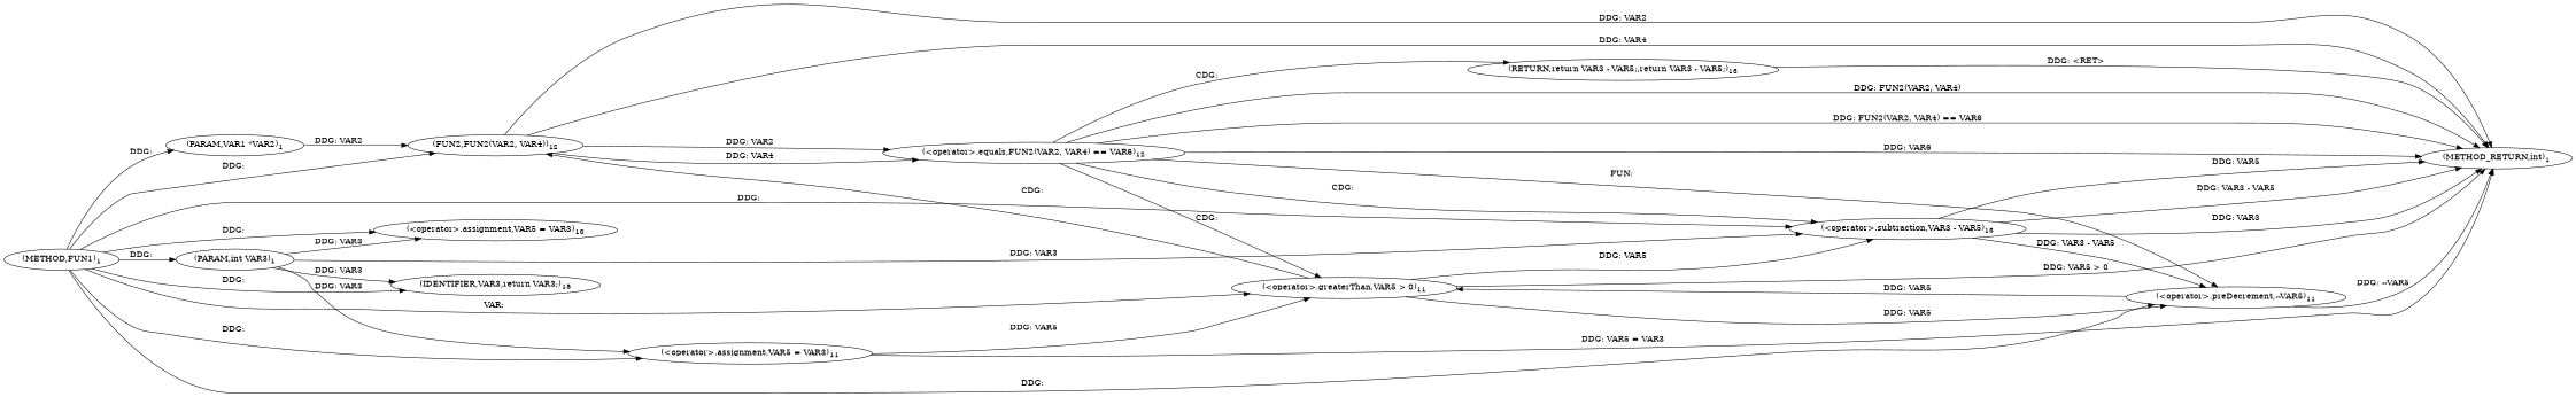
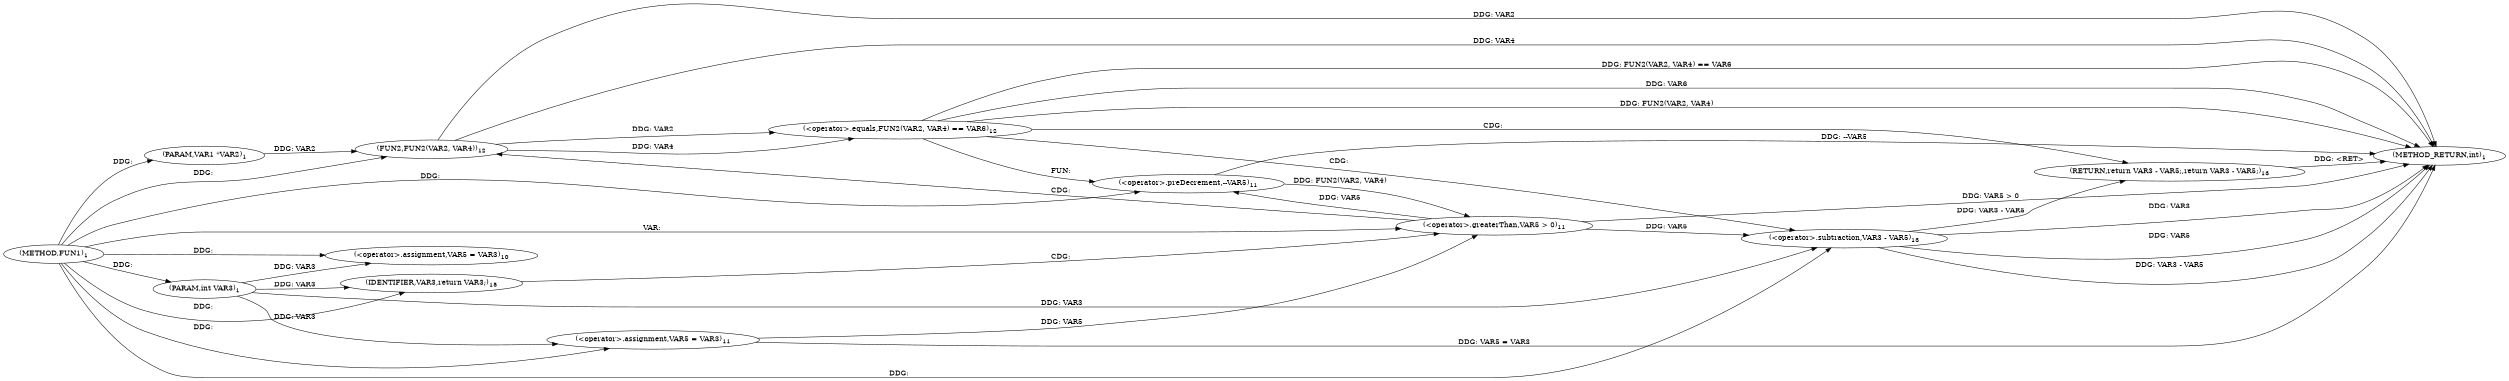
  digraph {
    rankdir=LR
    n1 [label=<(METHOD,FUN1)<SUB>1</SUB>>]
    n2 [label=<(PARAM,VAR1 *VAR2)<SUB>1</SUB>>]
    n3 [label=<(PARAM,int VAR3)<SUB>1</SUB>>]
    n4 [label=<(&lt;operator&gt;.assignment,VAR5 = VAR3)<SUB>10</SUB>>]
    n5 [label=<(&lt;operator&gt;.greaterThan,VAR5 &gt; 0)<SUB>11</SUB>>]
    n6 [label=<(&lt;operator&gt;.preDecrement,--VAR5)<SUB>11</SUB>>]
    n7 [label=<(IDENTIFIER,VAR3,return VAR3;)<SUB>15</SUB>>]
    n8 [label=<(&lt;operator&gt;.assignment,VAR5 = VAR3)<SUB>11</SUB>>]
    n9 [label=<(FUN2,FUN2(VAR2, VAR4))<SUB>12</SUB>>]
    n10 [label=<(&lt;operator&gt;.subtraction,VAR3 - VAR5)<SUB>13</SUB>>]
    n11 [label=<(METHOD_RETURN,int)<SUB>1</SUB>>]
    n12 [label=<(&lt;operator&gt;.equals,FUN2(VAR2, VAR4) == VAR6)<SUB>12</SUB>>]
    n13 [label=<(RETURN,return VAR3 - VAR5;,return VAR3 - VAR5;)<SUB>13</SUB>>]
    n1 -> n2 [label="DDG: "]
    n1 -> n3 [label="DDG: "]
    n1 -> n4 [label="DDG: "]
    n1 -> n5 [label="VAR: "]
    n1 -> n6 [label="DDG: "]
    n1 -> n7 [label="DDG: "]
    n1 -> n8 [label="DDG: "]
    n1 -> n9 [label="DDG: "]
    n1 -> n10 [label="DDG: "]
    n2 -> n9 [label="DDG: VAR2"]
    n3 -> n4 [label="DDG: VAR3"]
    n3 -> n7 [label="DDG: VAR3"]
    n3 -> n8 [label="DDG: VAR3"]
    n3 -> n10 [label="DDG: VAR3"]
    n5 -> n6 [label="DDG: VAR5"]
    n5 -> n9 [label="CDG: "]
    n5 -> n10 [label="DDG: VAR5"]
    n5 -> n11 [label="DDG: VAR5 &gt; 0"]
-   n6 -> n5 [label="DDG: VAR5"]
+   n6 -> n5 [label="DDG: FUN2(VAR2, VAR4)"]
    n6 -> n11 [label="DDG: --VAR5"]
    n8 -> n5 [label="DDG: VAR5"]
    n8 -> n11 [label="DDG: VAR5 = VAR3"]
    n9 -> n11 [label="DDG: VAR2"]
    n9 -> n11 [label="DDG: VAR4"]
    n9 -> n12 [label="DDG: VAR2"]
    n9 -> n12 [label="DDG: VAR4"]
    n10 -> n11 [label="DDG: VAR3"]
    n10 -> n11 [label="DDG: VAR5"]
    n10 -> n11 [label="DDG: VAR3 - VAR5"]
-   n10 -> n6 [label="DDG: VAR3 - VAR5"]
-   n12 -> n5 [label="CDG: "]
+   n10 -> n13 [label="DDG: VAR3 - VAR5"]
+   n7 -> n5 [label="CDG: "]
    n12 -> n6 [label="FUN: "]
    n12 -> n10 [label="CDG: "]
    n12 -> n11 [label="DDG: FUN2(VAR2, VAR4)"]
    n12 -> n11 [label="DDG: FUN2(VAR2, VAR4) == VAR6"]
    n12 -> n11 [label="DDG: VAR6"]
    n12 -> n13 [label="CDG: "]
    n13 -> n11 [label="DDG: &lt;RET&gt;"]
  }
